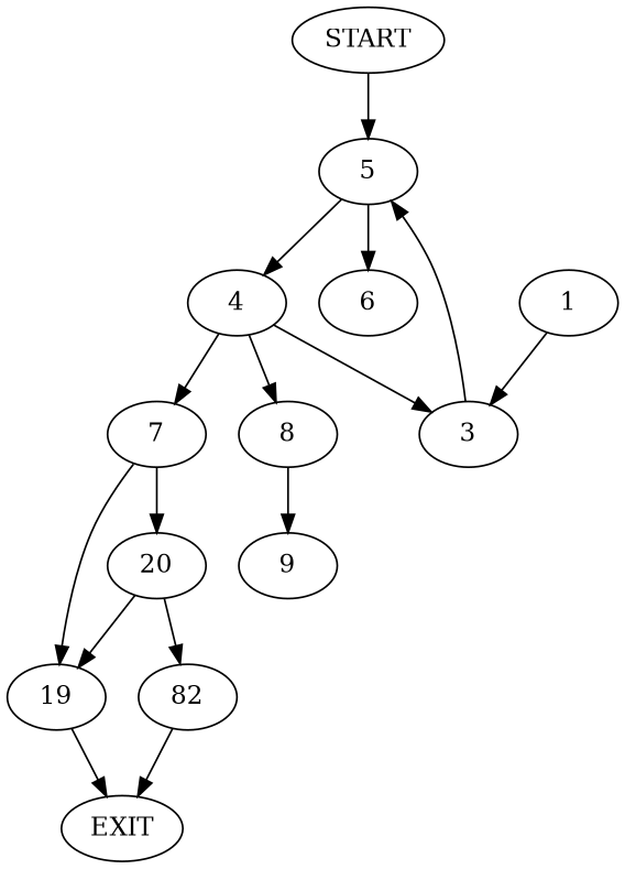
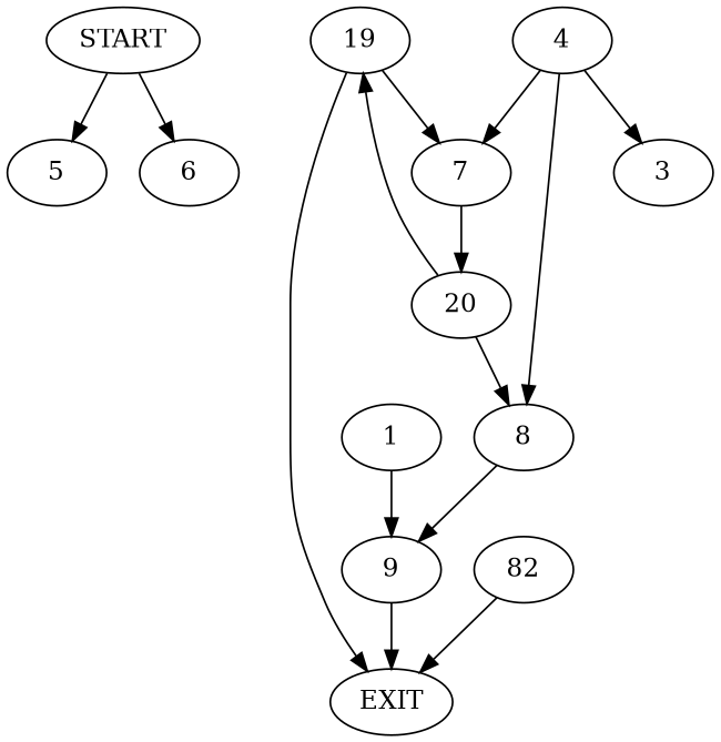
  digraph {
    n1 [label=START]
    5
    1
    3
    n5 [label=EXIT]
    4
    7
    8
    6
    n10 [label=20]
    n11 [label=19]
    9
    n13 [label=82]
    n1 -> 5
-   5 -> 4
-   5 -> 6
-   1 -> 3
-   3 -> 5
+   n1 -> 6
+   1 -> 9
    4 -> 3
    4 -> 7
    4 -> 8
    7 -> n10
-   7 -> n11
+   n11 -> 7
    8 -> 9
    n10 -> n11
-   n10 -> n13
+   n10 -> 8
    n11 -> n5
+   9 -> n5
    n13 -> n5
  }
